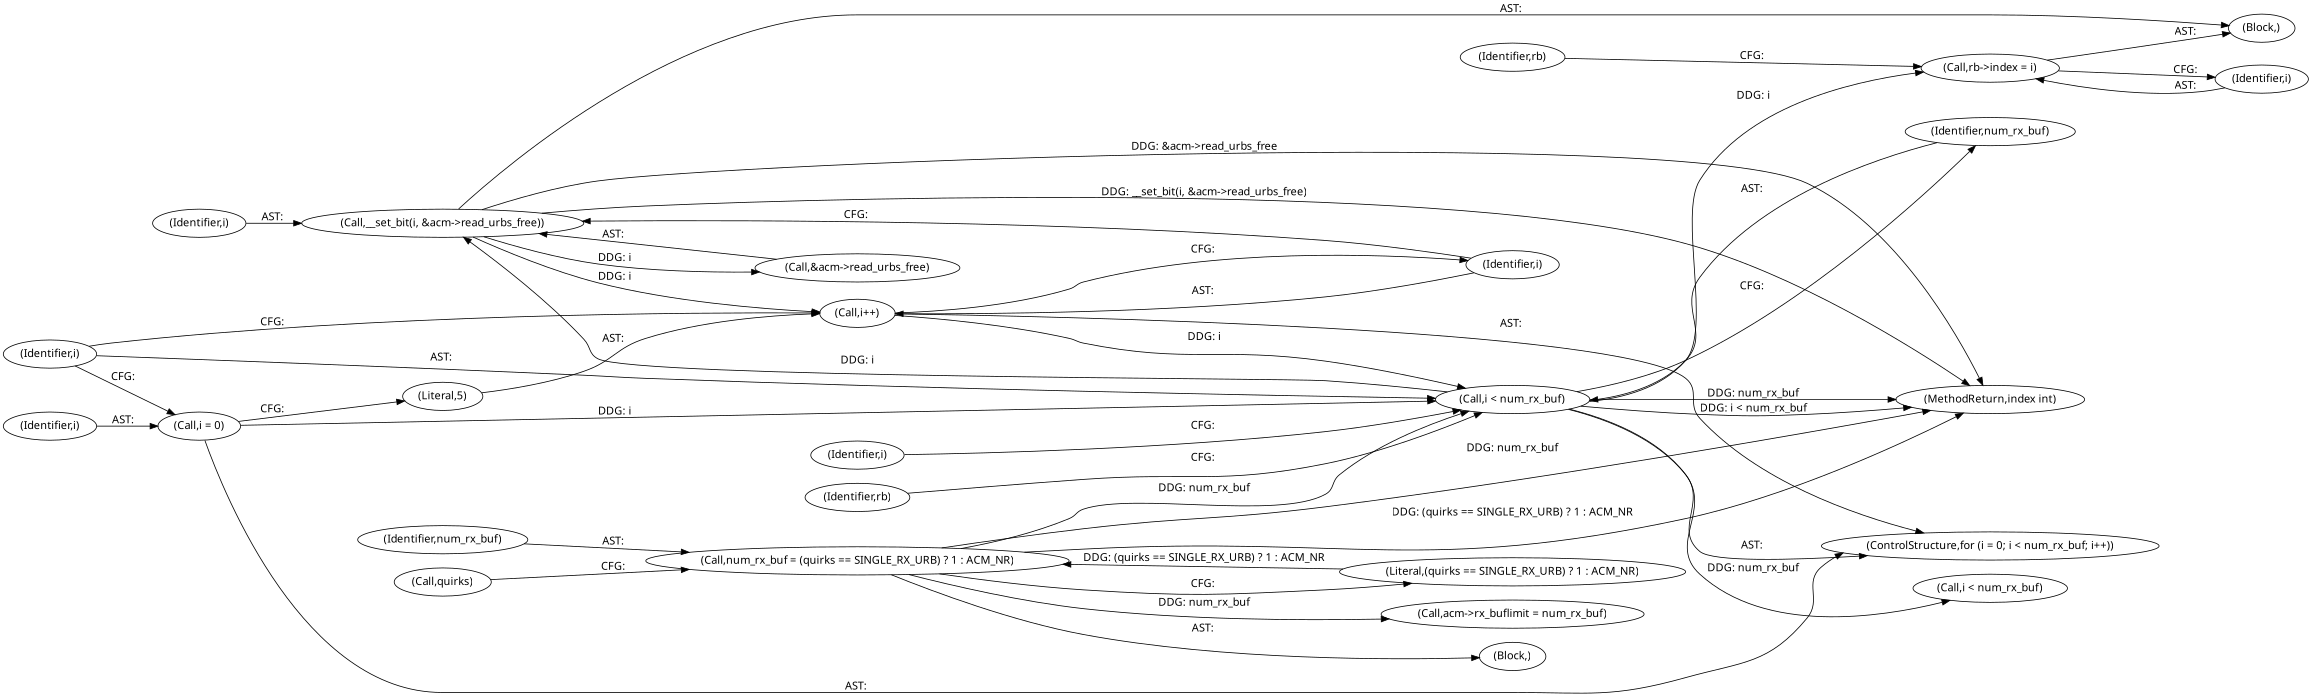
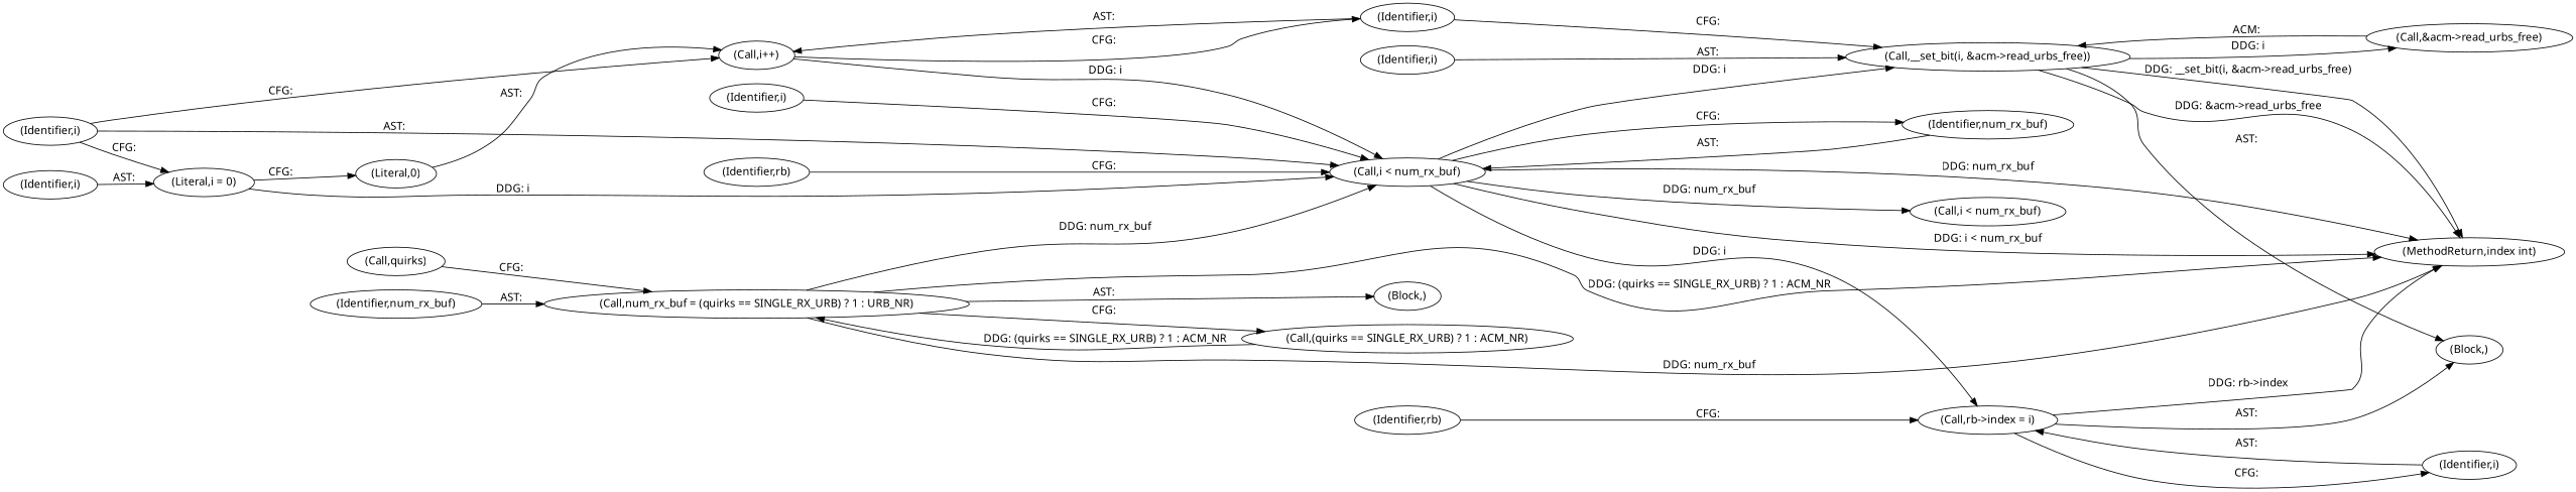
  digraph {
    fontname="Noto Sans"
    rankdir=LR
    node [fontname="Noto Sans"]
    edge [fontname="Noto Sans"]
    n1 [label="(Call,rb->index = i)"]
    n2 [label="(Identifier,i)"]
    n3 [label="(Block,)"]
    n4 [label="(MethodReturn,index int)"]
    n5 [label="(Call,i < num_rx_buf)"]
    n6 [label="(Call,__set_bit(i, &acm->read_urbs_free))"]
-   n7 [label="(ControlStructure,for (i = 0; i < num_rx_buf; i++))"]
    n8 [label="(Identifier,num_rx_buf)"]
    n9 [label="(Call,i < num_rx_buf)"]
    n10 [label="(Call,i++)"]
    n11 [label="(Call,&acm->read_urbs_free)"]
-   n12 [label="(Call,i = 0)"]
-   n13 [label="(Literal,5)"]
+   n12 [label="(Literal,i = 0)"]
+   n13 [label="(Literal,0)"]
    n14 [label="(Identifier,i)"]
-   n15 [label="(Call,num_rx_buf = (quirks == SINGLE_RX_URB) ? 1 : ACM_NR)"]
+   n15 [label="(Call,num_rx_buf = (quirks == SINGLE_RX_URB) ? 1 : URB_NR)"]
    n16 [label="(Block,)"]
-   n17 [label="(Literal,(quirks == SINGLE_RX_URB) ? 1 : ACM_NR)"]
-   n18 [label="(Call,acm->rx_buflimit = num_rx_buf)"]
+   n17 [label="(Call,(quirks == SINGLE_RX_URB) ? 1 : ACM_NR)"]
    n19 [label="(Identifier,i)"]
    n20 [label="(Identifier,i)"]
    n21 [label="(Identifier,i)"]
    n22 [label="(Identifier,rb)"]
    n23 [label="(Identifier,i)"]
    n24 [label="(Identifier,rb)"]
    n25 [label="(Call,quirks)"]
    n26 [label="(Identifier,num_rx_buf)"]
    n1 -> n2 [label="CFG: "]
    n1 -> n3 [label="AST: "]
+   n1 -> n4 [label="DDG: rb->index"]
    n2 -> n1 [label="AST: "]
    n5 -> n1 [label="DDG: i"]
    n5 -> n4 [label="DDG: num_rx_buf"]
    n5 -> n4 [label="DDG: i < num_rx_buf"]
    n5 -> n6 [label="DDG: i"]
-   n5 -> n7 [label="AST: "]
    n5 -> n8 [label="CFG: "]
    n5 -> n9 [label="DDG: num_rx_buf"]
    n6 -> n3 [label="AST: "]
    n6 -> n4 [label="DDG: &acm->read_urbs_free"]
    n6 -> n4 [label="DDG: __set_bit(i, &acm->read_urbs_free)"]
-   n6 -> n10 [label="DDG: i"]
    n6 -> n11 [label="DDG: i"]
    n8 -> n5 [label="AST: "]
    n10 -> n5 [label="DDG: i"]
-   n10 -> n7 [label="AST: "]
    n10 -> n14 [label="CFG: "]
-   n11 -> n6 [label="AST: "]
+   n11 -> n6 [label="ACM: "]
    n12 -> n5 [label="DDG: i"]
-   n12 -> n7 [label="AST: "]
    n12 -> n13 [label="CFG: "]
    n13 -> n10 [label="AST: "]
    n14 -> n6 [label="CFG: "]
    n14 -> n10 [label="AST: "]
    n15 -> n4 [label="DDG: num_rx_buf"]
    n15 -> n4 [label="DDG: (quirks == SINGLE_RX_URB) ? 1 : ACM_NR"]
    n15 -> n5 [label="DDG: num_rx_buf"]
    n15 -> n16 [label="AST: "]
    n15 -> n17 [label="CFG: "]
-   n15 -> n18 [label="DDG: num_rx_buf"]
    n17 -> n15 [label="DDG: (quirks == SINGLE_RX_URB) ? 1 : ACM_NR"]
    n19 -> n6 [label="AST: "]
    n20 -> n12 [label="AST: "]
    n21 -> n5 [label="AST: "]
    n21 -> n10 [label="CFG: "]
    n21 -> n12 [label="CFG: "]
    n22 -> n1 [label="CFG: "]
    n23 -> n5 [label="CFG: "]
    n24 -> n5 [label="CFG: "]
    n25 -> n15 [label="CFG: "]
    n26 -> n15 [label="AST: "]
  }
